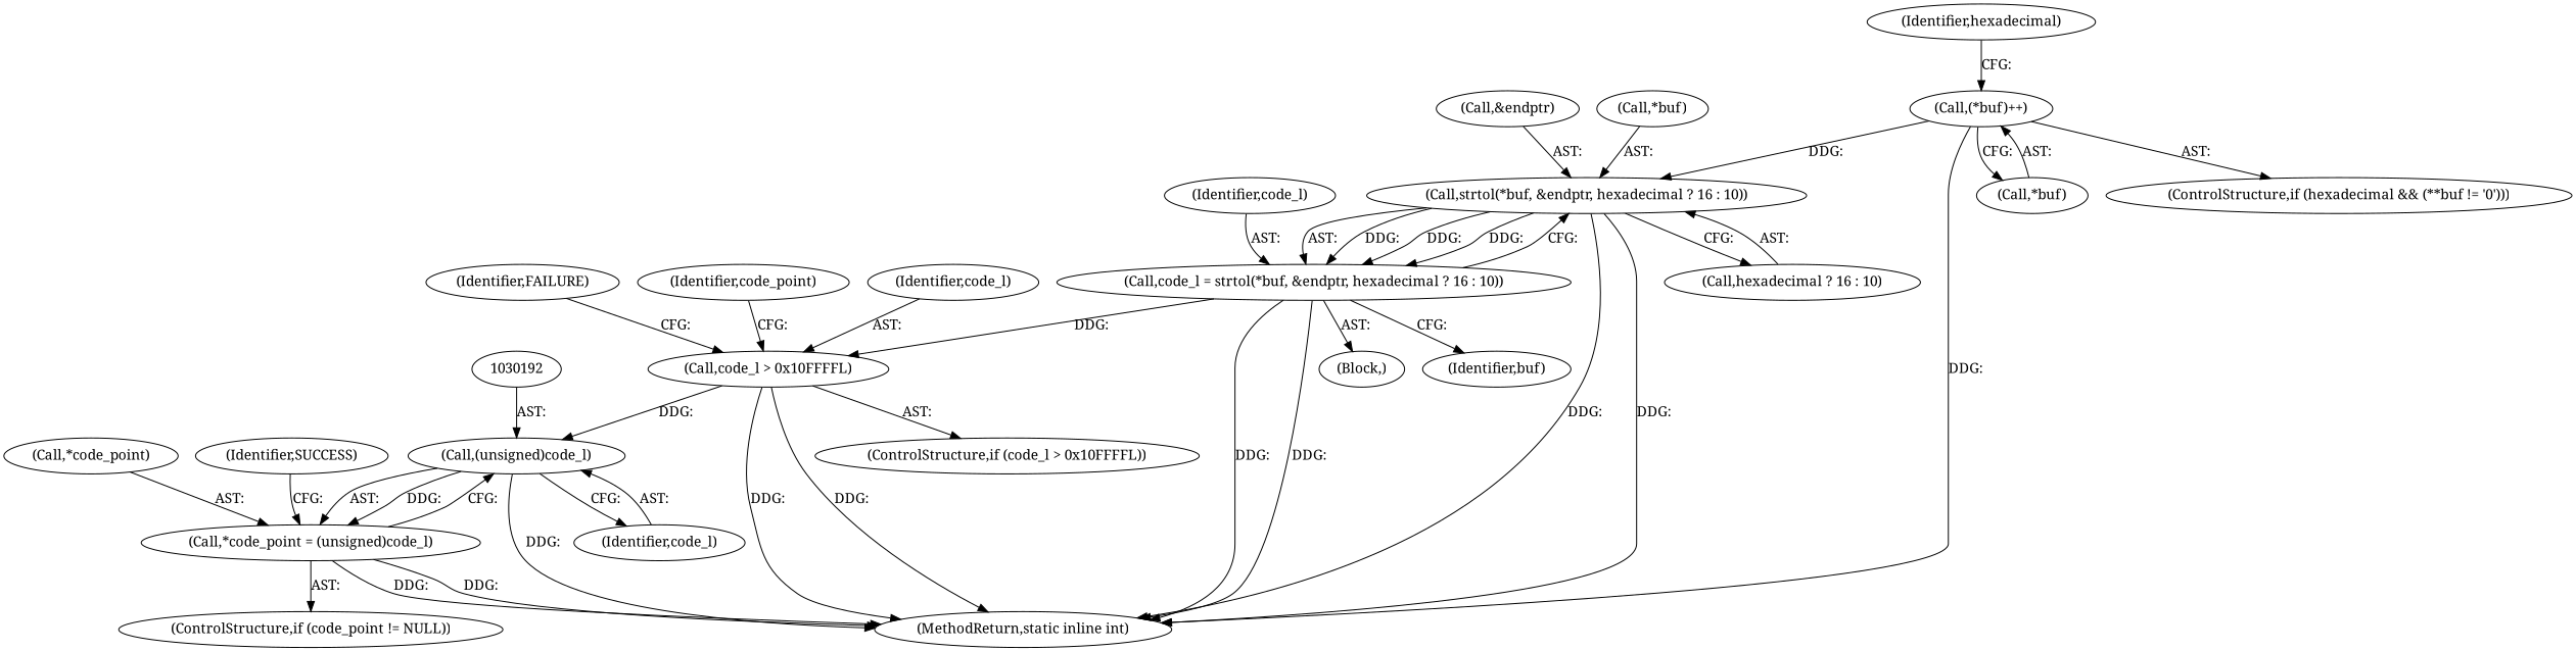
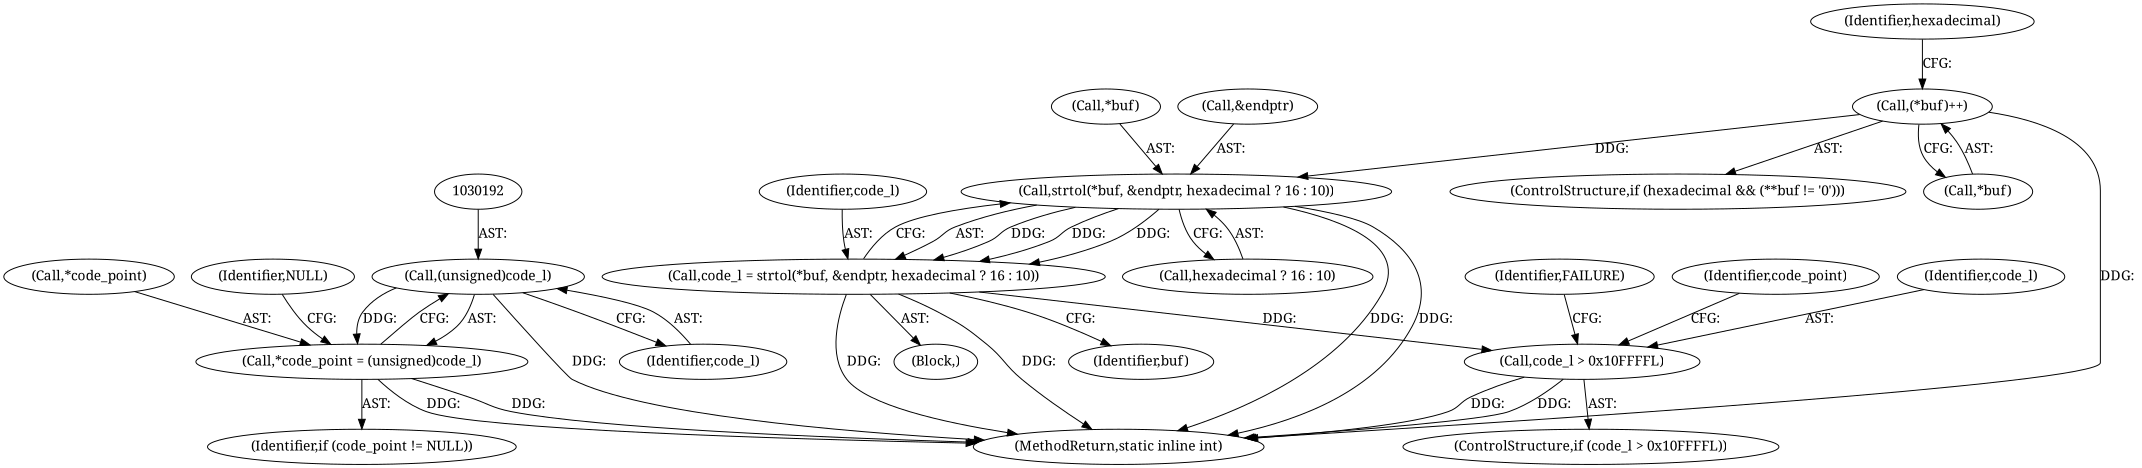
  digraph {
    fontname="Noto Serif"
    node [fontname="Noto Serif"]
    edge [fontname="Noto Serif"]
    n1 [label="(Call,(*buf)++)"]
    n2 [label="(Call,strtol(*buf, &endptr, hexadecimal ? 16 : 10))"]
    n3 [label="(MethodReturn,static inline int)"]
    n4 [label="(Call,*buf)"]
    n5 [label="(ControlStructure,if (hexadecimal && (**buf != '\0')))"]
    n6 [label="(Call,code_l = strtol(*buf, &endptr, hexadecimal ? 16 : 10))"]
    n7 [label="(Call,hexadecimal ? 16 : 10)"]
    n8 [label="(Call,code_l > 0x10FFFFL)"]
    n9 [label="(Block,)"]
    n10 [label="(Identifier,buf)"]
    n11 [label="(Call,(unsigned)code_l)"]
    n12 [label="(ControlStructure,if (code_l > 0x10FFFFL))"]
    n13 [label="(Call,*code_point = (unsigned)code_l)"]
    n14 [label="(Identifier,code_l)"]
-   n15 [label="(ControlStructure,if (code_point != NULL))"]
+   n15 [label="(Identifier,if (code_point != NULL))"]
    n16 [label="(Identifier,FAILURE)"]
    n17 [label="(Call,*code_point)"]
    n18 [label="(Identifier,code_l)"]
    n19 [label="(Call,&endptr)"]
-   n20 [label="(Identifier,SUCCESS)"]
+   n20 [label="(Identifier,NULL)"]
    n21 [label="(Call,*buf)"]
    n22 [label="(Identifier,code_point)"]
    n23 [label="(Identifier,code_l)"]
    n24 [label="(Identifier,hexadecimal)"]
    n25 [label=1030192]
    n1 -> n2 [label="DDG: "]
    n1 -> n3 [label="DDG: "]
    n1 -> n4 [label="CFG: "]
    n1 -> n5 [label="AST: "]
    n2 -> n3 [label="DDG: "]
    n2 -> n3 [label="DDG: "]
    n2 -> n6 [label="AST: "]
    n2 -> n6 [label="DDG: "]
    n2 -> n6 [label="DDG: "]
    n2 -> n6 [label="DDG: "]
    n2 -> n7 [label="CFG: "]
    n4 -> n1 [label="AST: "]
    n6 -> n2 [label="CFG: "]
    n6 -> n3 [label="DDG: "]
    n6 -> n3 [label="DDG: "]
    n6 -> n8 [label="DDG: "]
    n6 -> n9 [label="AST: "]
    n6 -> n10 [label="CFG: "]
    n7 -> n2 [label="AST: "]
    n8 -> n3 [label="DDG: "]
    n8 -> n3 [label="DDG: "]
-   n8 -> n11 [label="DDG: "]
    n8 -> n12 [label="AST: "]
    n11 -> n3 [label="DDG: "]
    n11 -> n13 [label="AST: "]
    n11 -> n13 [label="DDG: "]
    n11 -> n14 [label="CFG: "]
    n13 -> n3 [label="DDG: "]
    n13 -> n3 [label="DDG: "]
    n13 -> n11 [label="CFG: "]
    n13 -> n15 [label="AST: "]
    n14 -> n11 [label="AST: "]
    n16 -> n8 [label="CFG: "]
    n17 -> n13 [label="AST: "]
    n18 -> n6 [label="AST: "]
    n19 -> n2 [label="AST: "]
    n20 -> n13 [label="CFG: "]
    n21 -> n2 [label="AST: "]
    n22 -> n8 [label="CFG: "]
    n23 -> n8 [label="AST: "]
    n24 -> n1 [label="CFG: "]
    n25 -> n11 [label="AST: "]
  }
